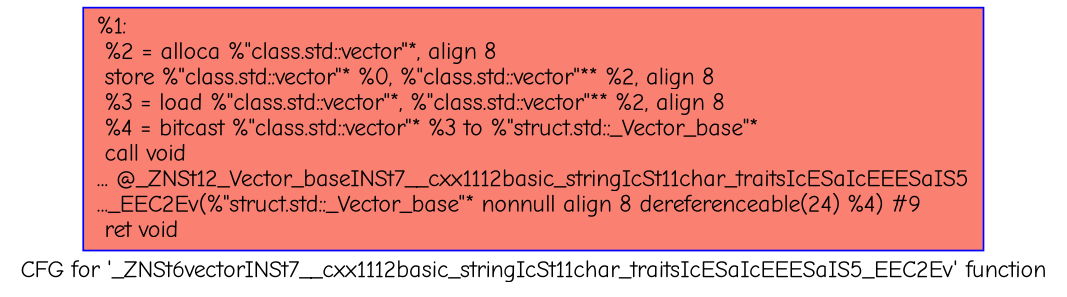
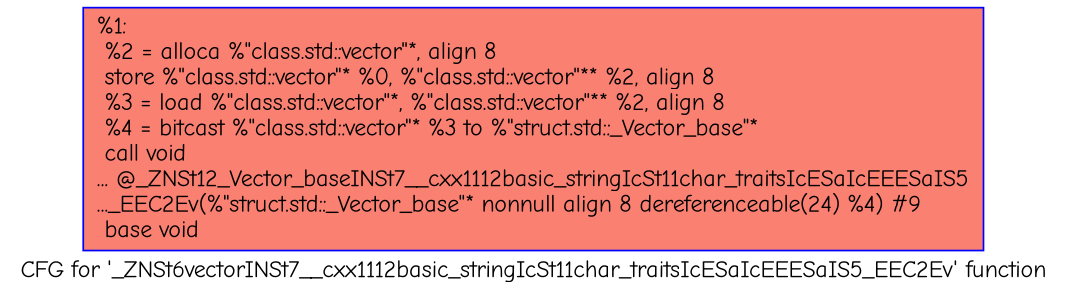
  digraph {
    label="CFG for '_ZNSt6vectorINSt7__cxx1112basic_stringIcSt11char_traitsIcESaIcEEESaIS5_EEC2Ev' function"
    fontname="Comic Neue"
-   n1 [color=blue fillcolor=salmon label="{%1:\l  %2 = alloca %\"class.std::vector\"*, align 8\l  store %\"class.std::vector\"* %0, %\"class.std::vector\"** %2, align 8\l  %3 = load %\"class.std::vector\"*, %\"class.std::vector\"** %2, align 8\l  %4 = bitcast %\"class.std::vector\"* %3 to %\"struct.std::_Vector_base\"*\l  call void\l... @_ZNSt12_Vector_baseINSt7__cxx1112basic_stringIcSt11char_traitsIcESaIcEEESaIS5\l..._EEC2Ev(%\"struct.std::_Vector_base\"* nonnull align 8 dereferenceable(24) %4) #9\l  ret void\l}" shape=record style=filled fontname="Comic Neue"]
+   n1 [color=blue fillcolor=salmon label="{%1:\l  %2 = alloca %\"class.std::vector\"*, align 8\l  store %\"class.std::vector\"* %0, %\"class.std::vector\"** %2, align 8\l  %3 = load %\"class.std::vector\"*, %\"class.std::vector\"** %2, align 8\l  %4 = bitcast %\"class.std::vector\"* %3 to %\"struct.std::_Vector_base\"*\l  call void\l... @_ZNSt12_Vector_baseINSt7__cxx1112basic_stringIcSt11char_traitsIcESaIcEEESaIS5\l..._EEC2Ev(%\"struct.std::_Vector_base\"* nonnull align 8 dereferenceable(24) %4) #9\l  base void\l}" shape=record style=filled fontname="Comic Neue"]
  }
